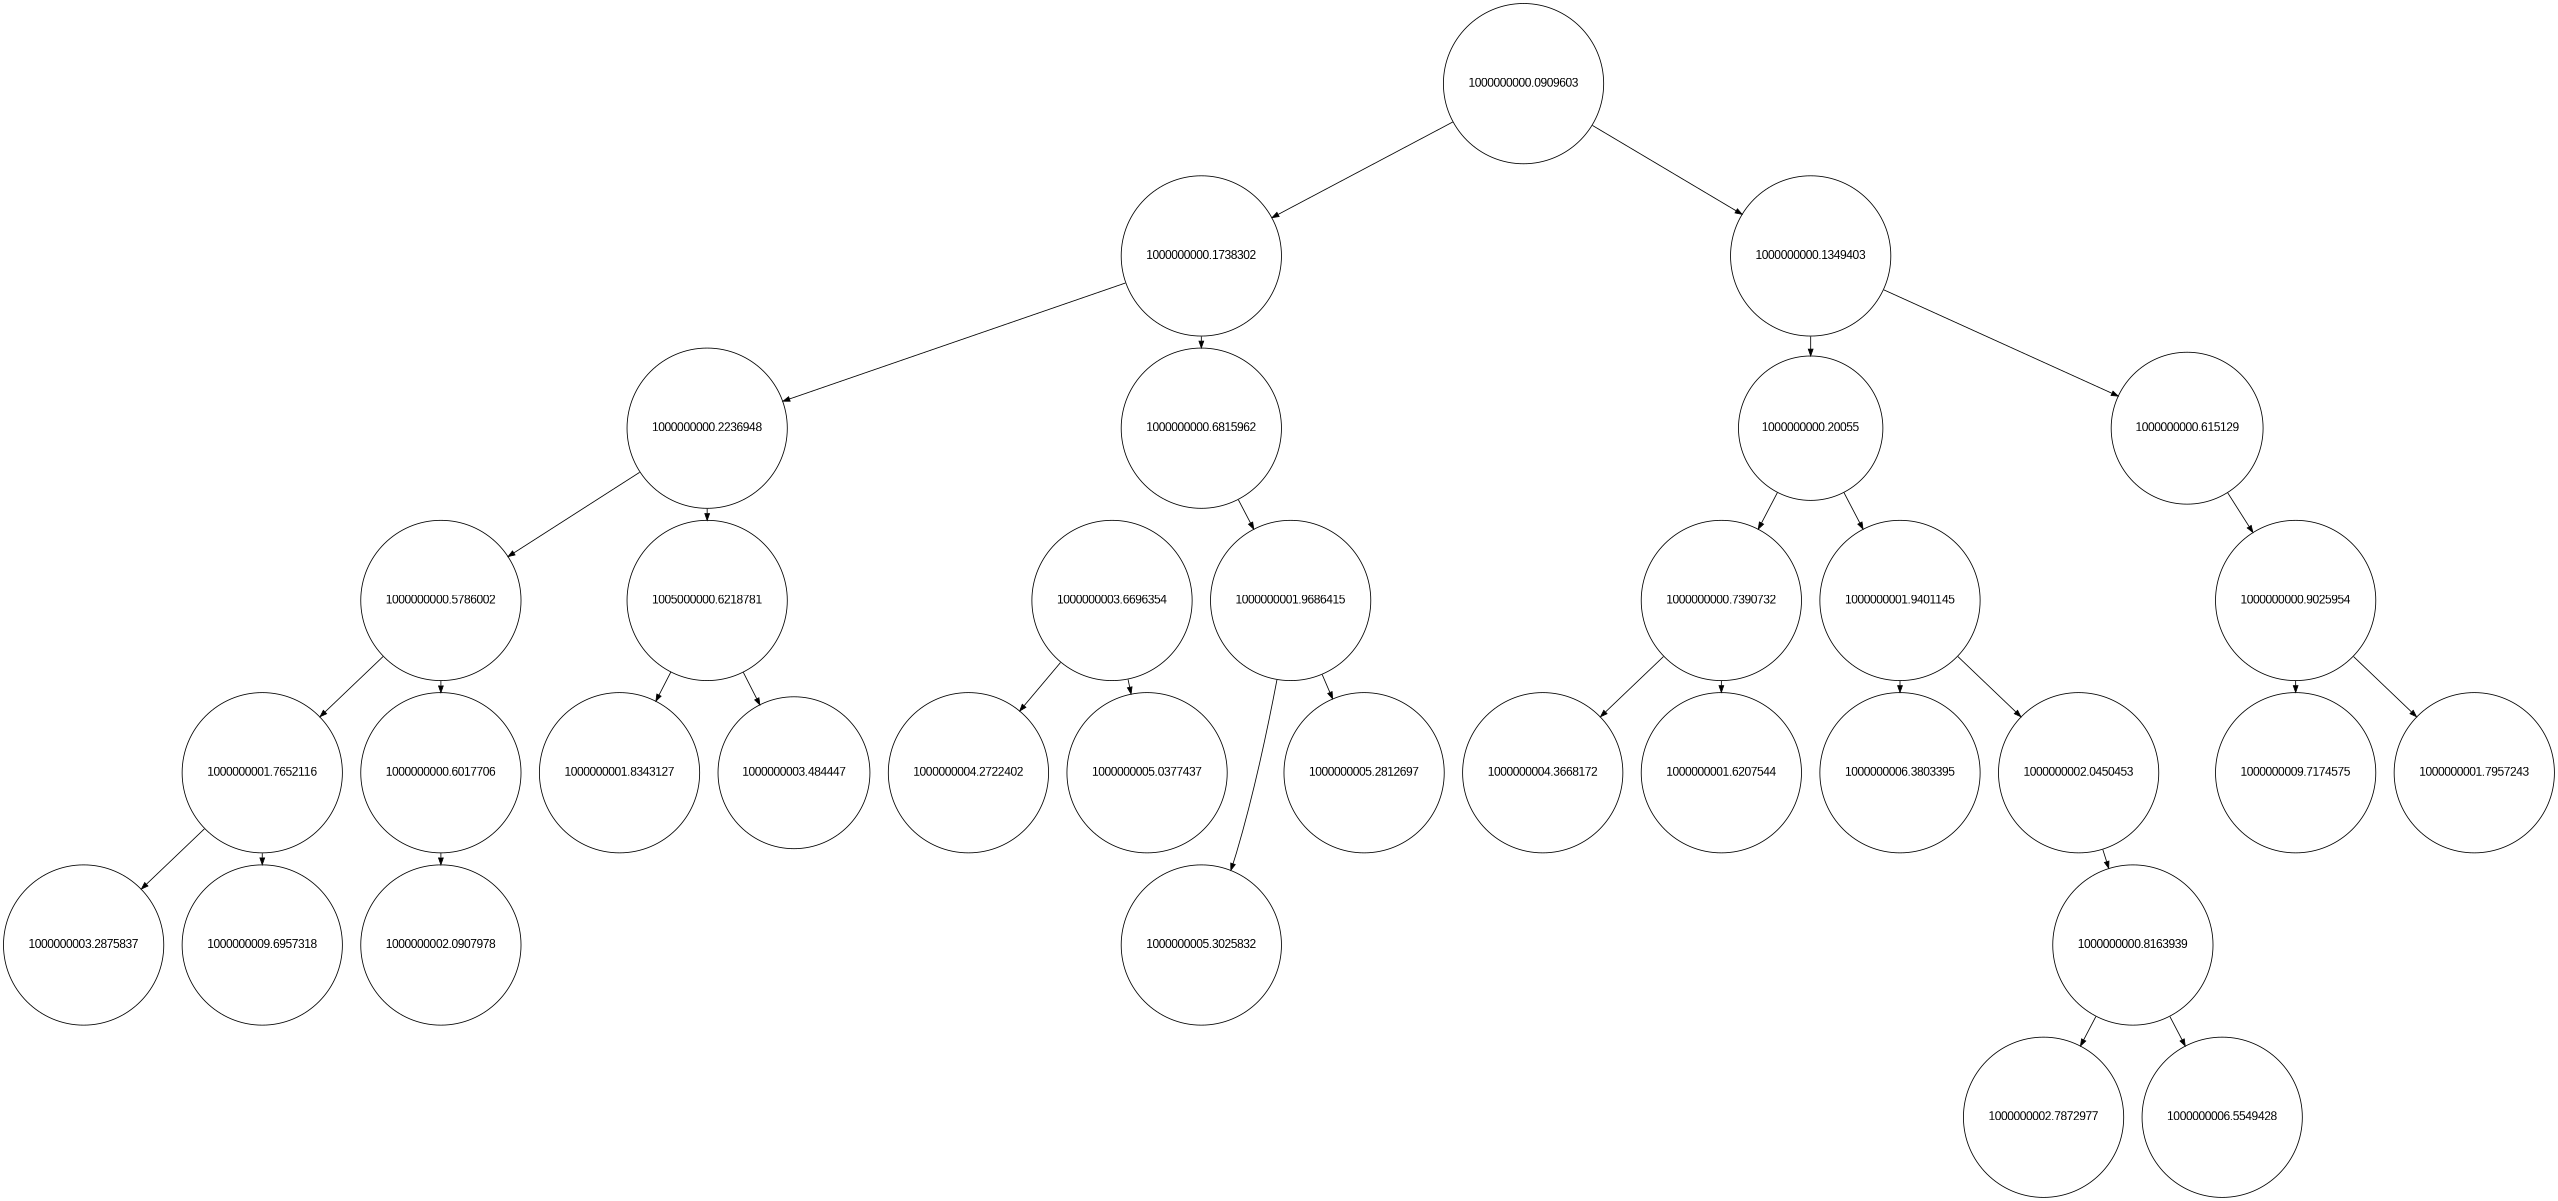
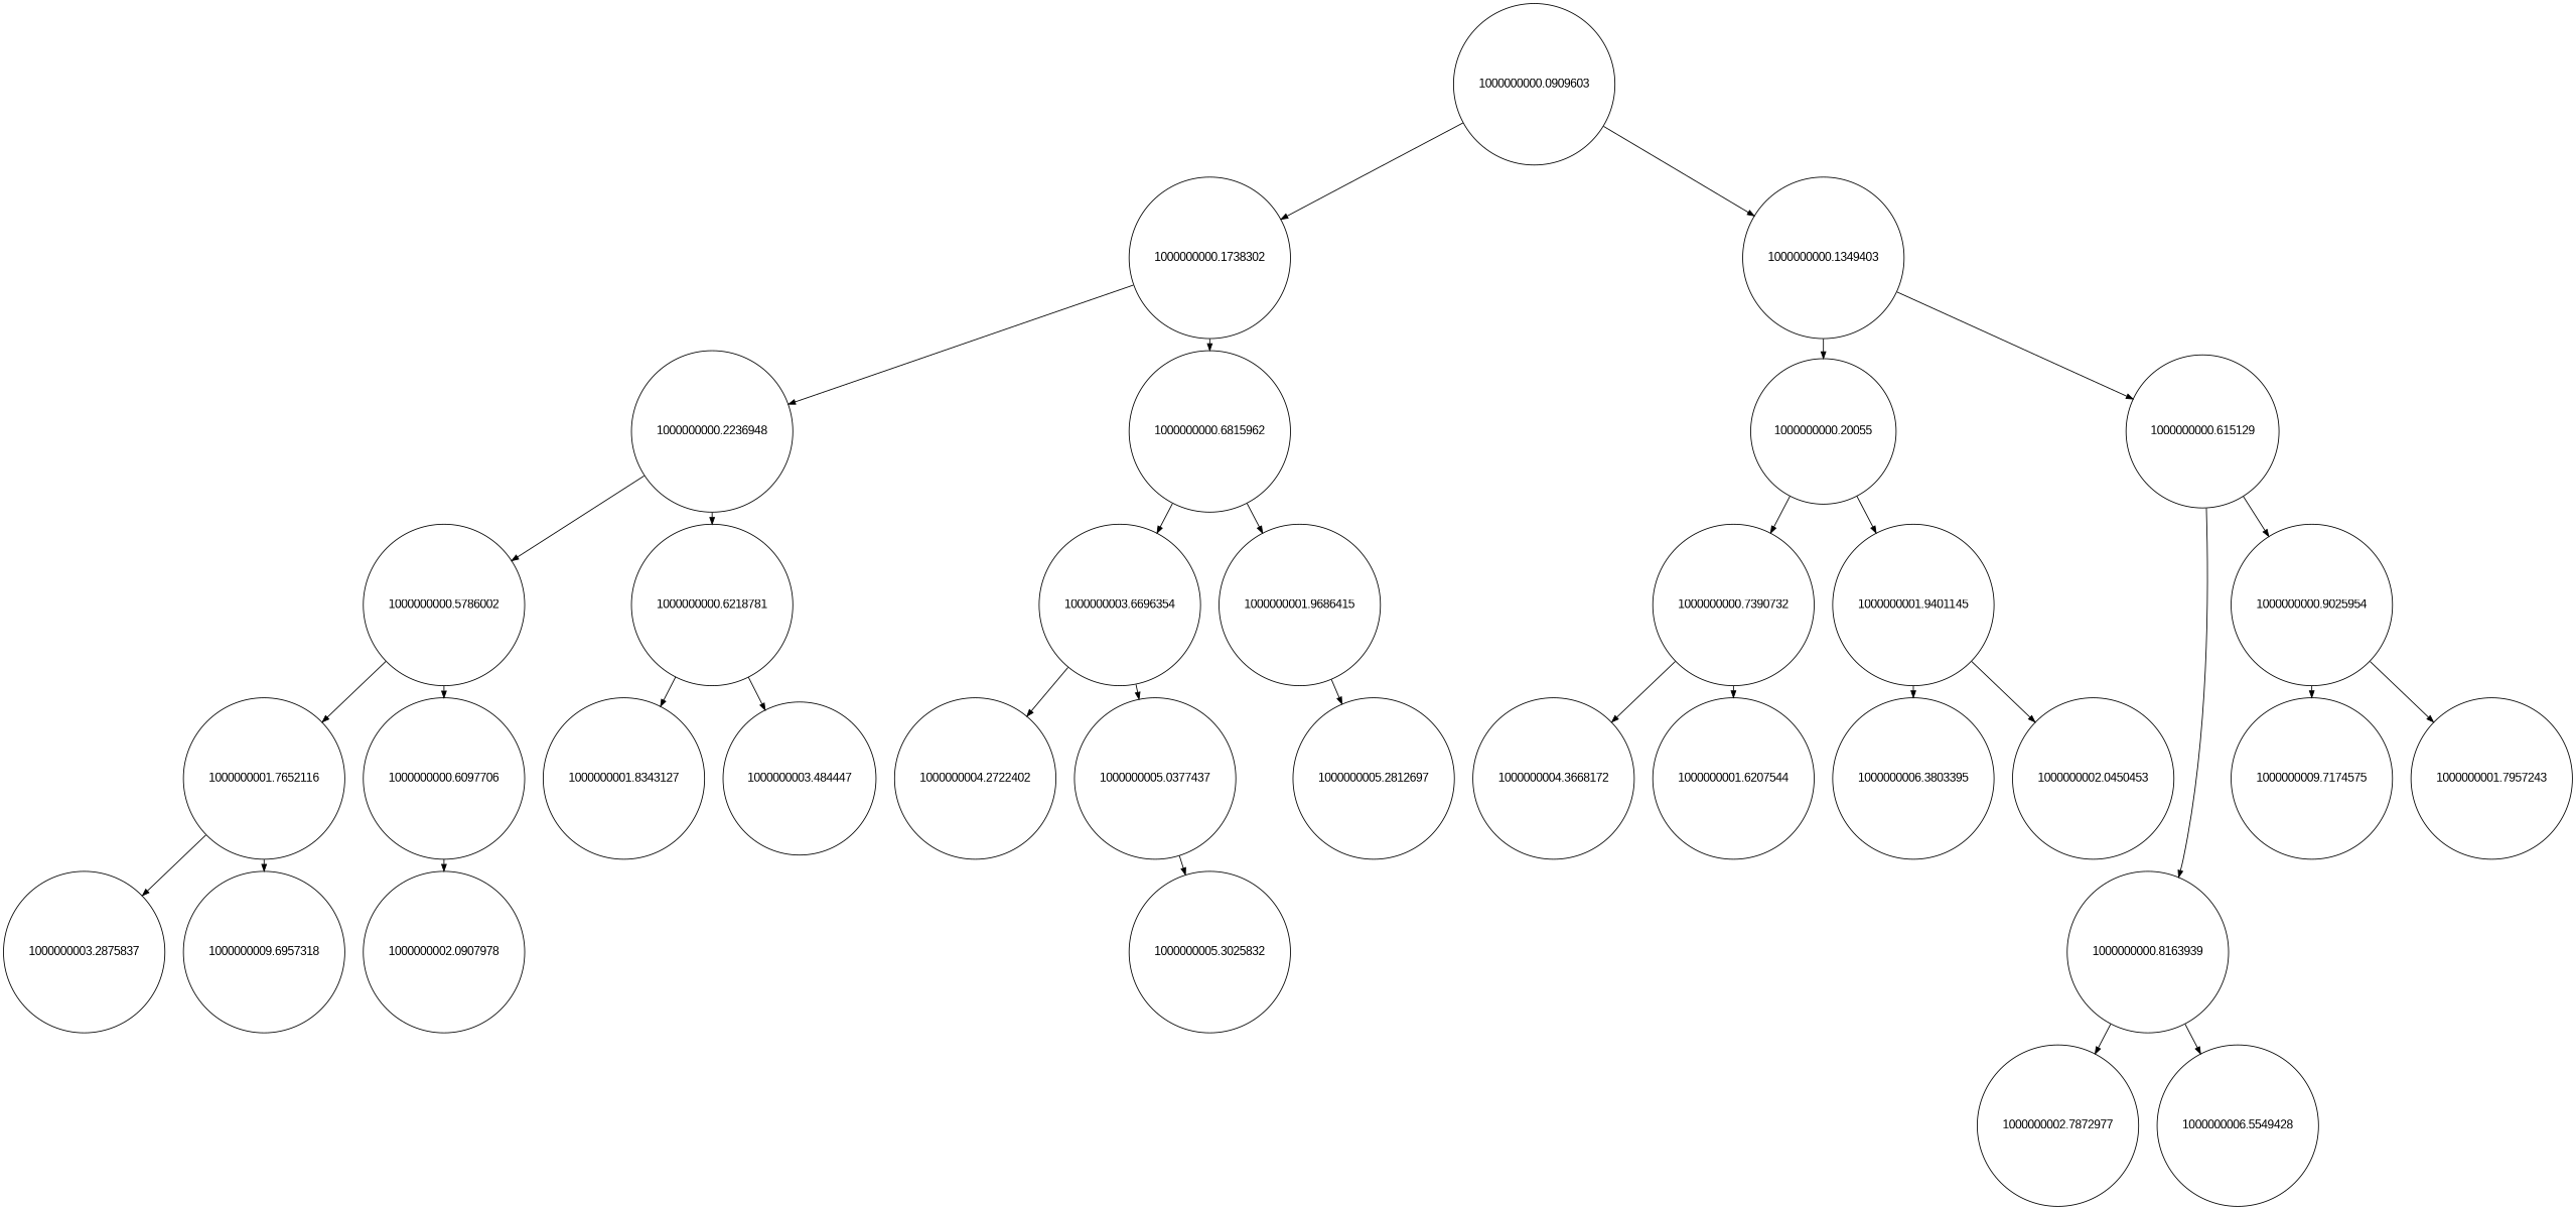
  digraph {
    fontname="Liberation Sans"
    nodesep=0.3
    ranksep=0.2
    node [fontname="Liberation Sans" shape=circle]
    edge [arrowsize=0.8 fontname="Liberation Sans" side=left]
    n1 [label=1000000000.0909603]
    n2 [label=1000000000.1738302]
    n3 [label=1000000000.1349403]
    n4 [label=1000000000.2236948]
    n5 [label=1000000000.6815962]
    n6 [label=1000000000.20055]
    n7 [label=1000000000.615129]
    n8 [label=1000000000.5786002]
-   n9 [label=1005000000.6218781]
+   n9 [label=1000000000.6218781]
    n10 [label=1000000003.6696354]
    n11 [label=1000000001.9686415]
    n12 [label=1000000000.7390732]
    n13 [label=1000000001.9401145]
    n14 [label=1000000000.8163939]
    n15 [label=1000000000.9025954]
    n16 [label=1000000001.7652116]
-   n17 [label=1000000000.6017706]
+   n17 [label=1000000000.6097706]
    n18 [label=1000000001.8343127]
    n19 [label=1000000003.484447]
    n20 [label=1000000004.2722402]
    n21 [label=1000000005.0377437]
    n22 [label=1000000005.3025832]
    n23 [label=1000000005.2812697]
    n24 [label=1000000004.3668172]
    n25 [label=1000000001.6207544]
    n26 [label=1000000006.3803395]
    n27 [label=1000000002.0450453]
    n28 [label=1000000002.7872977]
    n29 [label=1000000006.5549428]
    n30 [label=1000000009.7174575]
    n31 [label=1000000001.7957243]
    n32 [label=1000000003.2875837]
    n33 [label=1000000009.6957318]
    n34 [label=1000000002.0907978]
    n1 -> n2
    n1 -> n3 [side=""]
    n2 -> n4
    n2 -> n5 [side=""]
    n3 -> n6
    n3 -> n7 [side=""]
    n4 -> n8
    n4 -> n9 [side=""]
+   n5 -> n10
    n5 -> n11 [side=""]
    n6 -> n12
    n6 -> n13 [side=""]
-   n27 -> n14
+   n7 -> n14
    n7 -> n15 [side=""]
    n8 -> n16
    n8 -> n17 [side=""]
    n9 -> n18
    n9 -> n19 [side=""]
    n10 -> n20
    n10 -> n21 [side=""]
-   n11 -> n22
+   n21 -> n22
    n11 -> n23 [side=""]
    n12 -> n24
    n12 -> n25 [side=""]
    n13 -> n26
    n13 -> n27 [side=""]
    n14 -> n28
    n14 -> n29 [side=""]
    n15 -> n30
    n15 -> n31 [side=""]
    n16 -> n32
    n16 -> n33 [side=""]
    n17 -> n34
  }
